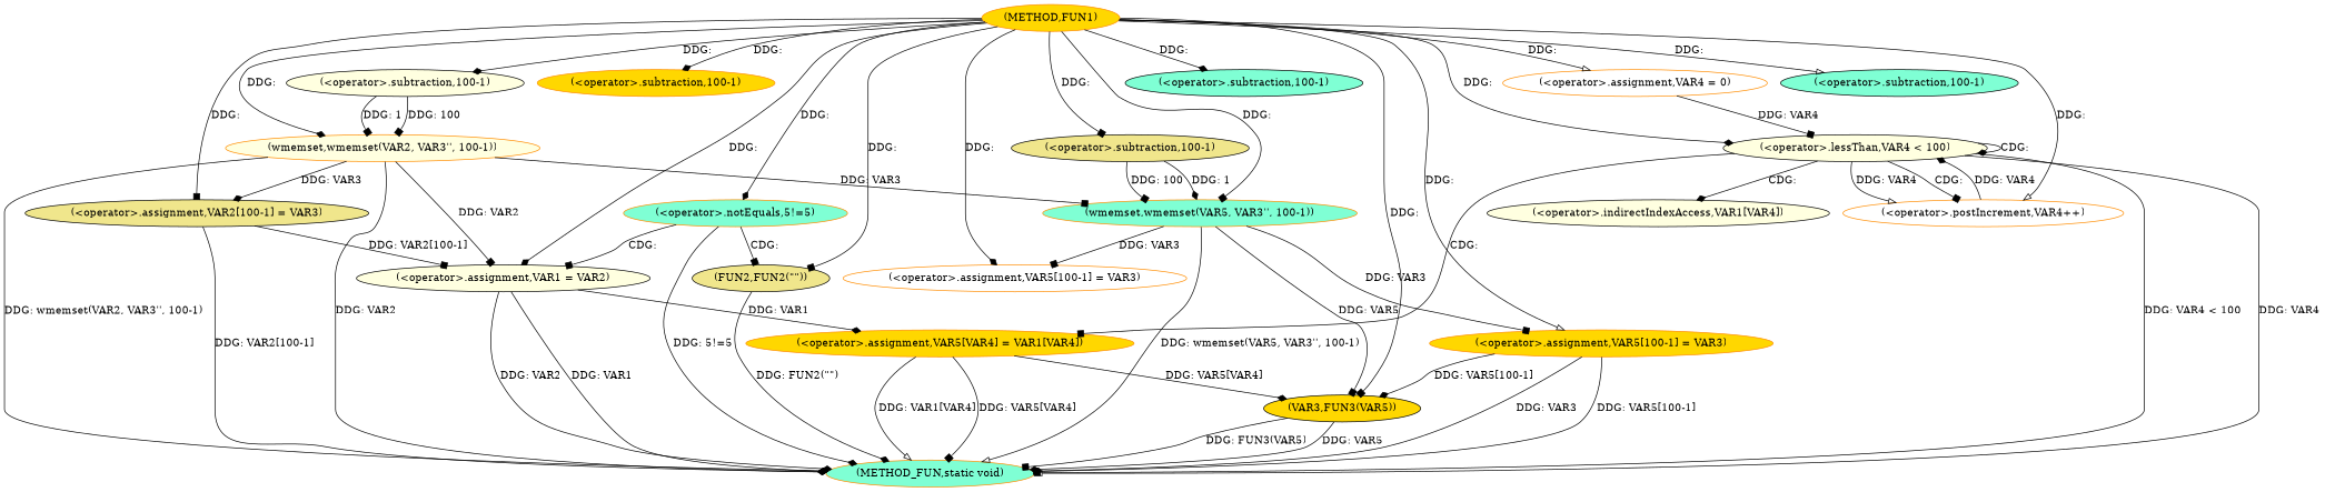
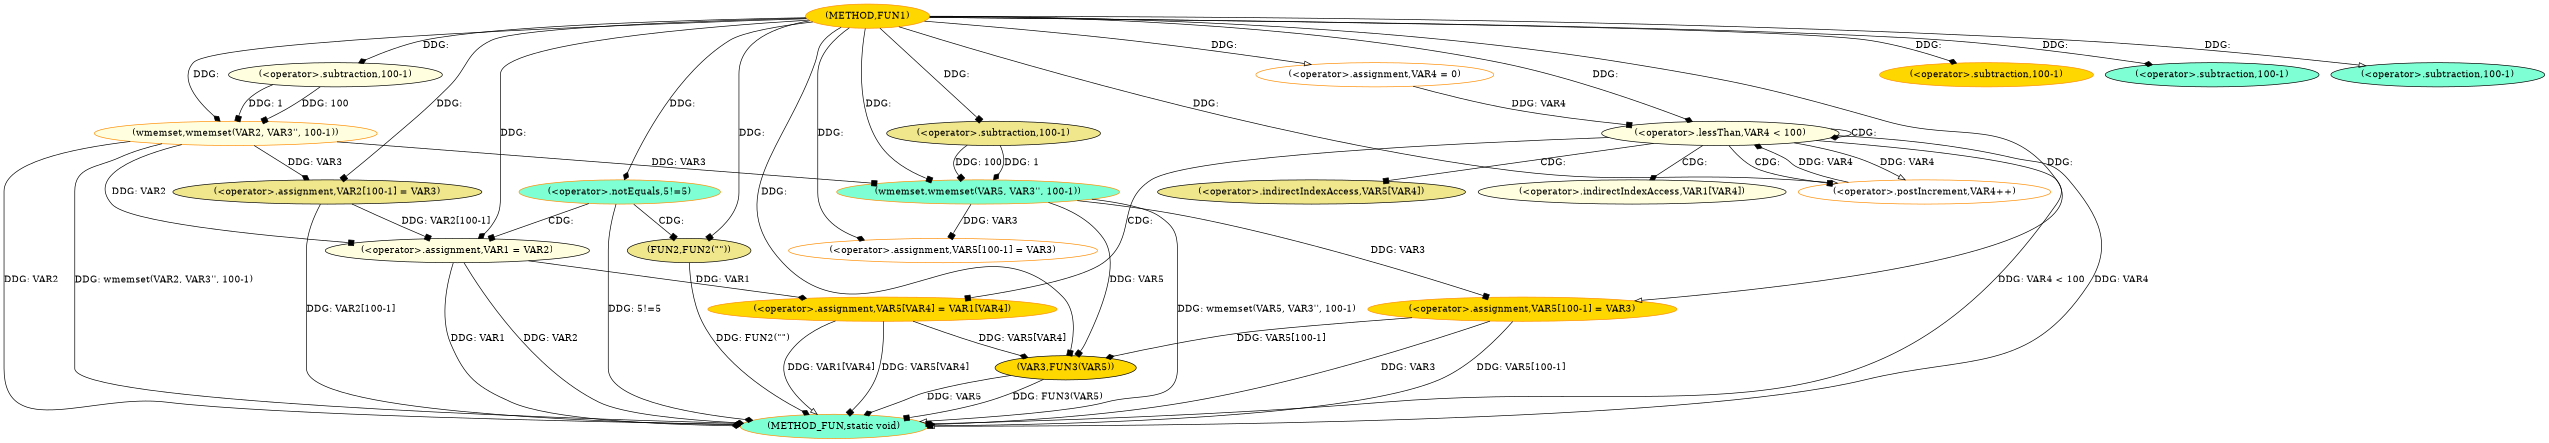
  digraph {
    node [color=darkorange fillcolor=gold style=filled]
    edge [arrowhead=diamond]
    n1 [label="(METHOD,FUN1)"]
    n2 [fillcolor=lightyellow label="(wmemset,wmemset(VAR2, VAR3'', 100-1))"]
    n3 [color=black fillcolor=lightyellow label="(<operator>.subtraction,100-1)"]
    n4 [color=black fillcolor=khaki label="(<operator>.assignment,VAR2[100-1] = VAR3)"]
    n5 [label="(<operator>.subtraction,100-1)"]
    n6 [fillcolor=aquamarine label="(<operator>.notEquals,5!=5)"]
    n7 [color=black fillcolor=khaki label="(FUN2,FUN2(\"\"))"]
    n8 [color=black fillcolor=lightyellow label="(<operator>.assignment,VAR1 = VAR2)"]
    n9 [fillcolor=aquamarine label="(wmemset,wmemset(VAR5, VAR3'', 100-1))"]
    n10 [color=black fillcolor=khaki label="(<operator>.subtraction,100-1)"]
    n11 [fillcolor=white label="(<operator>.assignment,VAR5[100-1] = VAR3)"]
    n12 [color=black fillcolor=aquamarine label="(<operator>.subtraction,100-1)"]
    n13 [fillcolor=white label="(<operator>.assignment,VAR4 = 0)"]
    n14 [color=black fillcolor=lightyellow label="(<operator>.lessThan,VAR4 < 100)"]
    n15 [fillcolor=white label="(<operator>.postIncrement,VAR4++)"]
    n16 [label="(<operator>.assignment,VAR5[100-1] = VAR3)"]
    n17 [color=black fillcolor=aquamarine label="(<operator>.subtraction,100-1)"]
    n18 [color=black label="(VAR3,FUN3(VAR5))"]
    n19 [fillcolor=aquamarine label="(METHOD_FUN,static void)"]
    n20 [label="(<operator>.assignment,VAR5[VAR4] = VAR1[VAR4])"]
+   n21 [color=black fillcolor=khaki label="(<operator>.indirectIndexAccess,VAR5[VAR4])"]
    n22 [color=black fillcolor=lightyellow label="(<operator>.indirectIndexAccess,VAR1[VAR4])"]
    n1 -> n2 [label="DDG: "]
    n1 -> n3 [label="DDG: "]
    n1 -> n4 [arrowhead=box label="DDG: "]
    n1 -> n5 [label="DDG: "]
    n1 -> n6 [label="DDG: "]
    n1 -> n7 [arrowhead=box label="DDG: "]
    n1 -> n8 [label="DDG: "]
    n1 -> n9 [arrowhead=box label="DDG: "]
    n1 -> n10 [arrowhead=box label="DDG: "]
    n1 -> n11 [label="DDG: "]
    n1 -> n12 [label="DDG: "]
    n1 -> n13 [arrowhead=onormal label="DDG: "]
    n1 -> n14 [label="DDG: "]
    n1 -> n15 [arrowhead=onormal label="DDG: "]
    n1 -> n16 [arrowhead=onormal label="DDG: "]
    n1 -> n17 [arrowhead=onormal label="DDG: "]
    n1 -> n18 [arrowhead=box label="DDG: "]
    n2 -> n4 [label="DDG: VAR3"]
    n2 -> n8 [arrowhead=box label="DDG: VAR2"]
    n2 -> n9 [arrowhead=box label="DDG: VAR3"]
    n2 -> n19 [label="DDG: wmemset(VAR2, VAR3'', 100-1)"]
    n2 -> n19 [label="DDG: VAR2"]
    n3 -> n2 [arrowhead=box label="DDG: 100"]
    n3 -> n2 [arrowhead=box label="DDG: 1"]
    n4 -> n8 [arrowhead=box label="DDG: VAR2[100-1]"]
    n4 -> n19 [label="DDG: VAR2[100-1]"]
    n6 -> n7 [arrowhead=box label="CDG: "]
    n6 -> n8 [arrowhead=box label="CDG: "]
    n6 -> n19 [label="DDG: 5!=5"]
    n7 -> n19 [label="DDG: FUN2(\"\")"]
    n8 -> n19 [label="DDG: VAR1"]
    n8 -> n19 [label="DDG: VAR2"]
    n8 -> n20 [label="DDG: VAR1"]
    n9 -> n11 [arrowhead=box label="DDG: VAR3"]
    n9 -> n16 [arrowhead=box label="DDG: VAR3"]
    n9 -> n18 [arrowhead=box label="DDG: VAR5"]
    n9 -> n19 [arrowhead=onormal label="DDG: wmemset(VAR5, VAR3'', 100-1)"]
    n10 -> n9 [arrowhead=box label="DDG: 100"]
    n10 -> n9 [label="DDG: 1"]
    n13 -> n14 [arrowhead=box label="DDG: VAR4"]
    n14 -> n14 [label="CDG: "]
    n14 -> n15 [arrowhead=onormal label="DDG: VAR4"]
    n14 -> n15 [arrowhead=box label="CDG: "]
    n14 -> n19 [arrowhead=box label="DDG: VAR4 < 100"]
    n14 -> n19 [arrowhead=onormal label="DDG: VAR4"]
    n14 -> n20 [arrowhead=box label="CDG: "]
+   n14 -> n21 [arrowhead=box label="CDG: "]
    n14 -> n22 [label="CDG: "]
    n15 -> n14 [label="DDG: VAR4"]
    n16 -> n18 [label="DDG: VAR5[100-1]"]
    n16 -> n19 [label="DDG: VAR3"]
    n16 -> n19 [arrowhead=box label="DDG: VAR5[100-1]"]
    n18 -> n19 [arrowhead=box label="DDG: FUN3(VAR5)"]
    n18 -> n19 [label="DDG: VAR5"]
    n20 -> n18 [label="DDG: VAR5[VAR4]"]
    n20 -> n19 [arrowhead=onormal label="DDG: VAR1[VAR4]"]
    n20 -> n19 [arrowhead=box label="DDG: VAR5[VAR4]"]
  }
